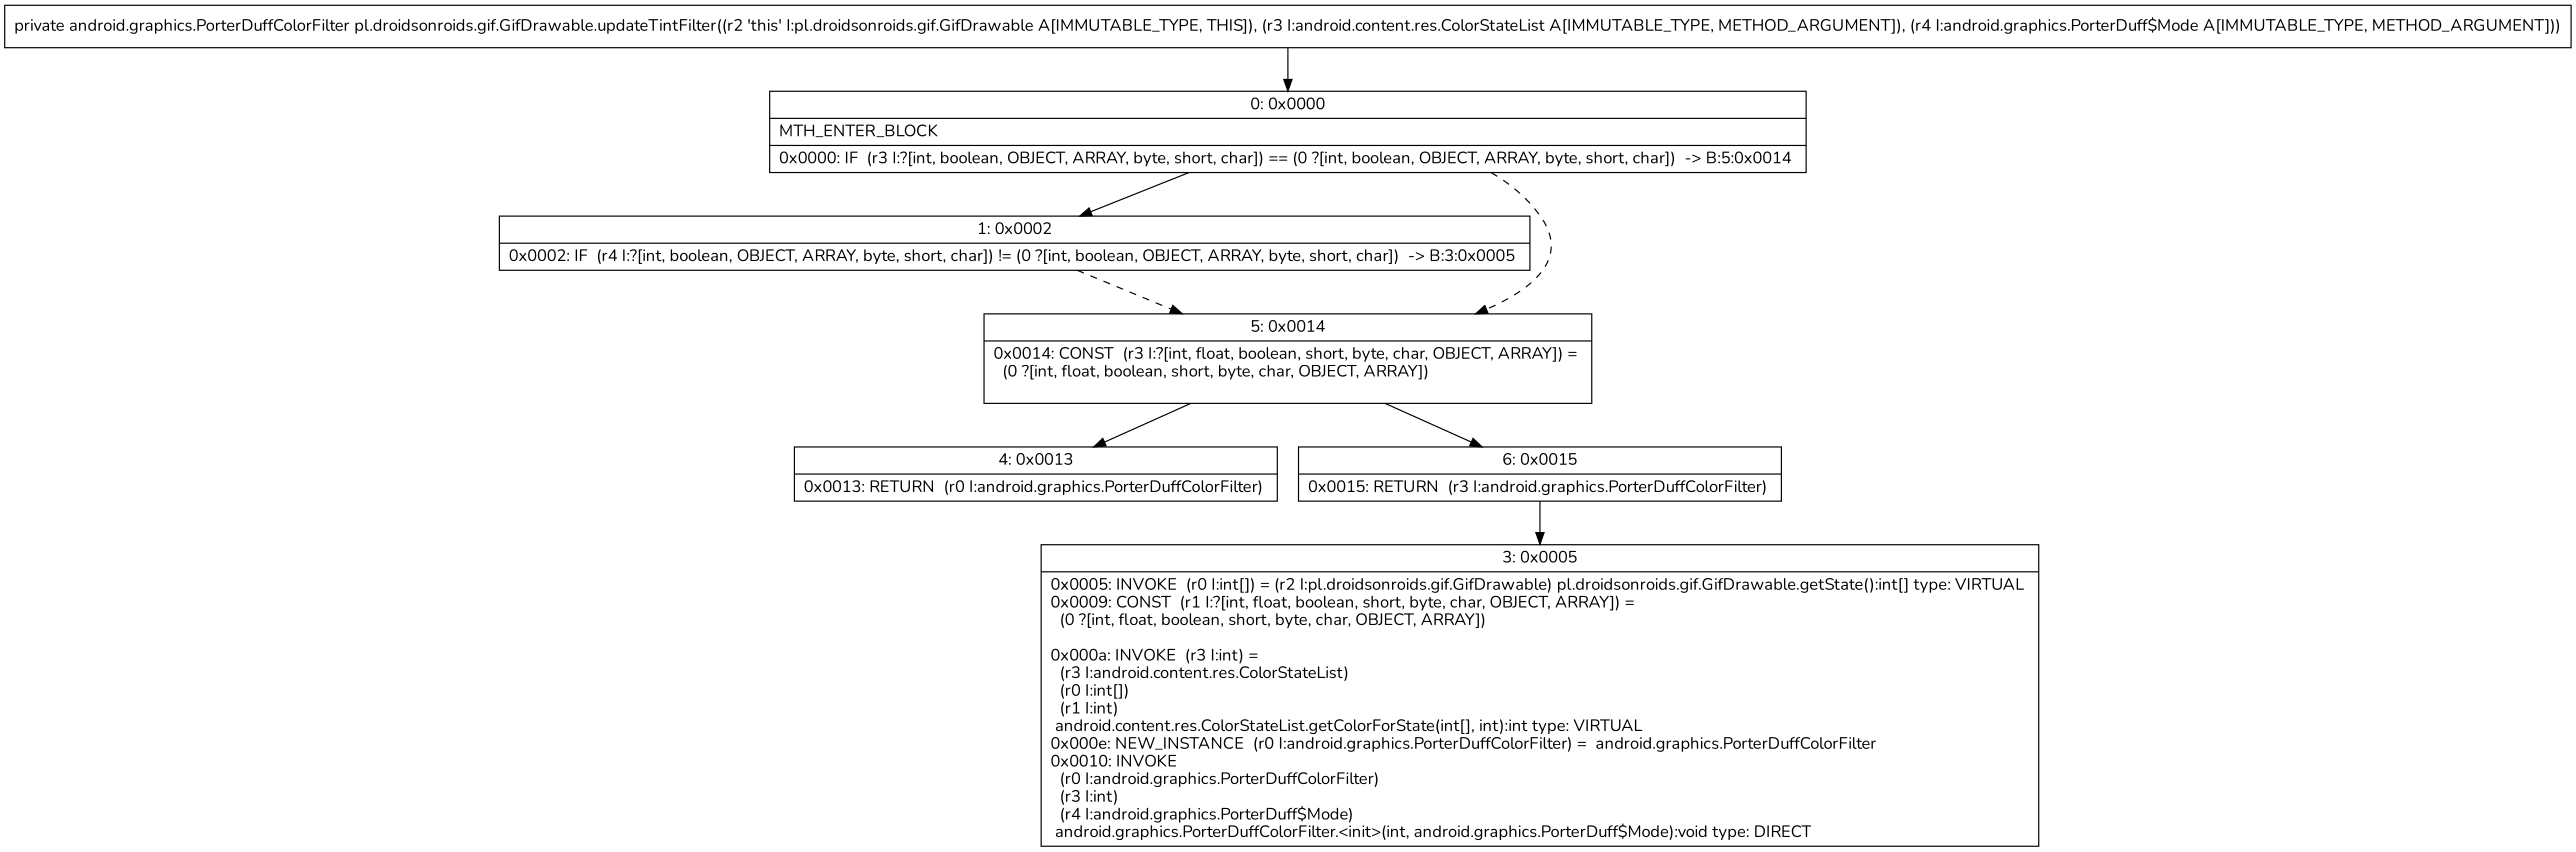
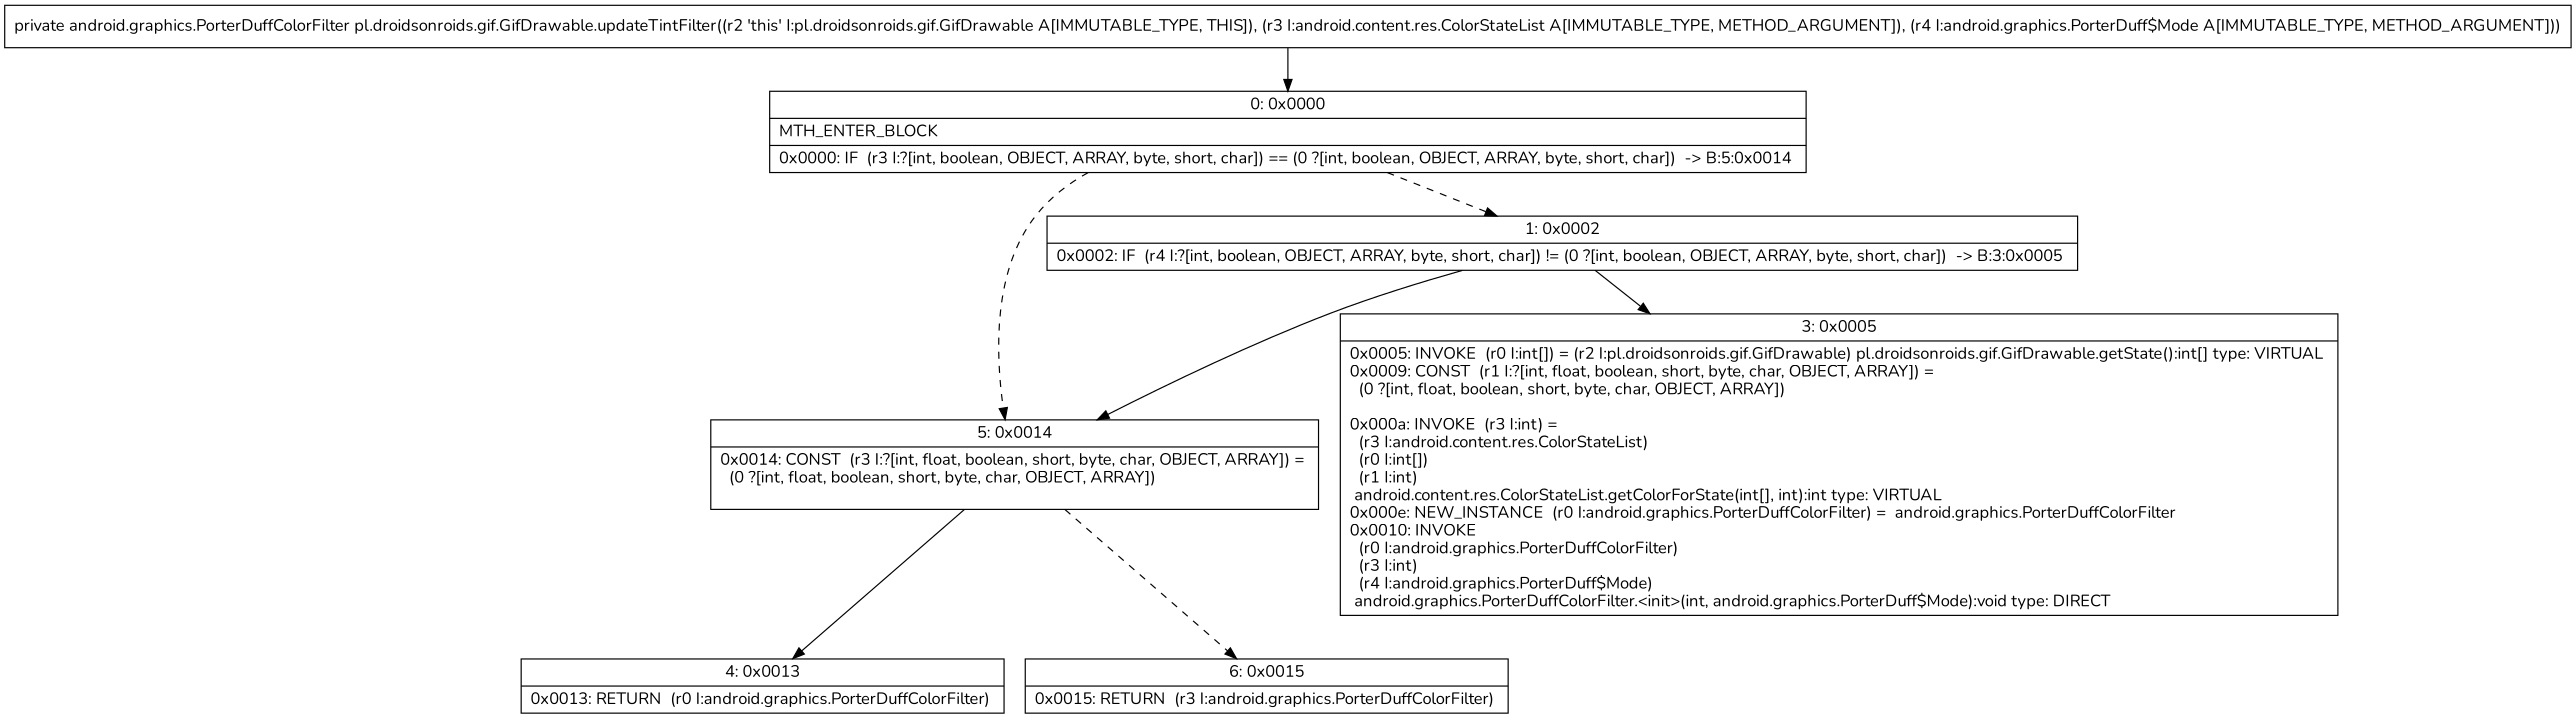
  digraph {
    fontname=Nunito
    node [fontname=Nunito shape=record]
    edge [fontname=Nunito]
    n1 [label="{0\:\ 0x0000|MTH_ENTER_BLOCK\l|0x0000: IF  (r3 I:?[int, boolean, OBJECT, ARRAY, byte, short, char]) == (0 ?[int, boolean, OBJECT, ARRAY, byte, short, char])  \-\> B:5:0x0014 \l}"]
    n2 [label="{1\:\ 0x0002|0x0002: IF  (r4 I:?[int, boolean, OBJECT, ARRAY, byte, short, char]) != (0 ?[int, boolean, OBJECT, ARRAY, byte, short, char])  \-\> B:3:0x0005 \l}"]
    n3 [label="{5\:\ 0x0014|0x0014: CONST  (r3 I:?[int, float, boolean, short, byte, char, OBJECT, ARRAY]) = \l  (0 ?[int, float, boolean, short, byte, char, OBJECT, ARRAY])\l \l}"]
    n4 [label="{3\:\ 0x0005|0x0005: INVOKE  (r0 I:int[]) = (r2 I:pl.droidsonroids.gif.GifDrawable) pl.droidsonroids.gif.GifDrawable.getState():int[] type: VIRTUAL \l0x0009: CONST  (r1 I:?[int, float, boolean, short, byte, char, OBJECT, ARRAY]) = \l  (0 ?[int, float, boolean, short, byte, char, OBJECT, ARRAY])\l \l0x000a: INVOKE  (r3 I:int) = \l  (r3 I:android.content.res.ColorStateList)\l  (r0 I:int[])\l  (r1 I:int)\l android.content.res.ColorStateList.getColorForState(int[], int):int type: VIRTUAL \l0x000e: NEW_INSTANCE  (r0 I:android.graphics.PorterDuffColorFilter) =  android.graphics.PorterDuffColorFilter \l0x0010: INVOKE  \l  (r0 I:android.graphics.PorterDuffColorFilter)\l  (r3 I:int)\l  (r4 I:android.graphics.PorterDuff$Mode)\l android.graphics.PorterDuffColorFilter.\<init\>(int, android.graphics.PorterDuff$Mode):void type: DIRECT \l}"]
    n5 [label="{4\:\ 0x0013|0x0013: RETURN  (r0 I:android.graphics.PorterDuffColorFilter) \l}"]
    n6 [label="{6\:\ 0x0015|0x0015: RETURN  (r3 I:android.graphics.PorterDuffColorFilter) \l}"]
    n7 [label="{private android.graphics.PorterDuffColorFilter pl.droidsonroids.gif.GifDrawable.updateTintFilter((r2 'this' I:pl.droidsonroids.gif.GifDrawable A[IMMUTABLE_TYPE, THIS]), (r3 I:android.content.res.ColorStateList A[IMMUTABLE_TYPE, METHOD_ARGUMENT]), (r4 I:android.graphics.PorterDuff$Mode A[IMMUTABLE_TYPE, METHOD_ARGUMENT])) }"]
-   n1 -> n2 [style=solid]
+   n1 -> n2 [style=dashed]
    n1 -> n3 [style=dashed]
-   n2 -> n3 [style=dashed]
-   n6 -> n4
+   n2 -> n3 [style=solid]
+   n2 -> n4
    n3 -> n5
-   n3 -> n6
+   n3 -> n6 [style=dashed]
    n7 -> n1
  }
